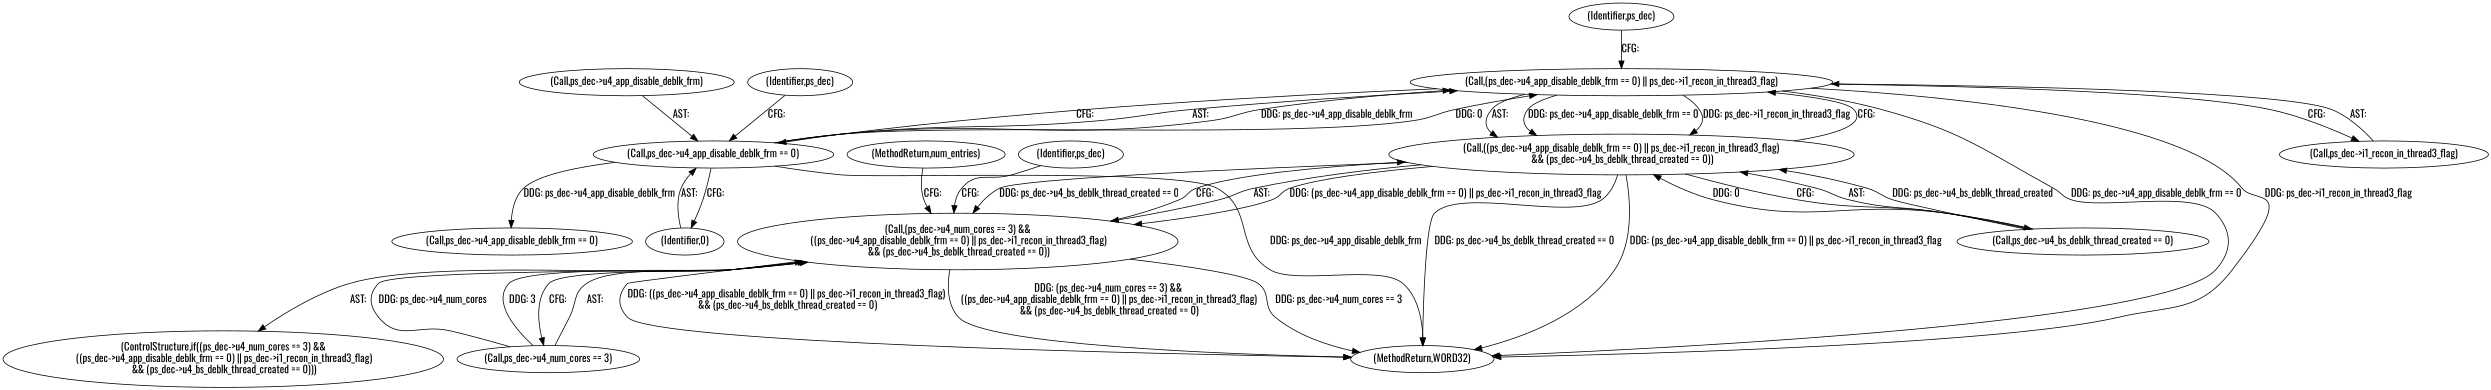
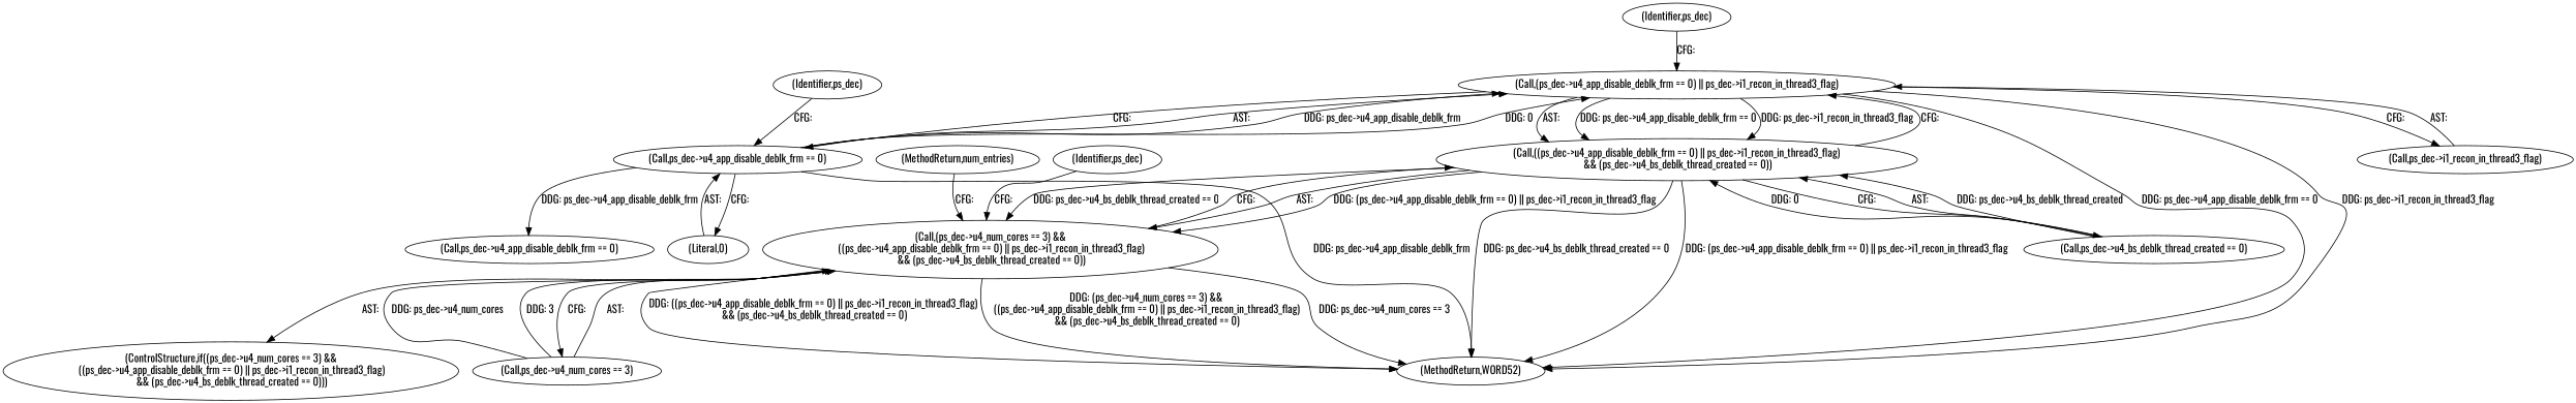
  digraph {
    fontname=Oswald
    node [fontname=Oswald]
    edge [fontname=Oswald]
    n1 [label="(Call,(ps_dec->u4_app_disable_deblk_frm == 0) || ps_dec->i1_recon_in_thread3_flag)"]
    n2 [label="(Call,ps_dec->u4_app_disable_deblk_frm == 0)"]
    n3 [label="(Call,((ps_dec->u4_app_disable_deblk_frm == 0) || ps_dec->i1_recon_in_thread3_flag)\n && (ps_dec->u4_bs_deblk_thread_created == 0))"]
    n4 [label="(Call,ps_dec->i1_recon_in_thread3_flag)"]
-   n5 [label="(MethodReturn,WORD32)"]
+   n5 [label="(MethodReturn,WORD52)"]
    n6 [label="(Call,ps_dec->u4_app_disable_deblk_frm == 0)"]
-   n7 [label="(Identifier,0)"]
+   n7 [label="(Literal,0)"]
    n8 [label="(Call,(ps_dec->u4_num_cores == 3) &&\n ((ps_dec->u4_app_disable_deblk_frm == 0) || ps_dec->i1_recon_in_thread3_flag)\n && (ps_dec->u4_bs_deblk_thread_created == 0))"]
    n9 [label="(Call,ps_dec->u4_bs_deblk_thread_created == 0)"]
    n10 [label="(ControlStructure,if((ps_dec->u4_num_cores == 3) &&\n ((ps_dec->u4_app_disable_deblk_frm == 0) || ps_dec->i1_recon_in_thread3_flag)\n && (ps_dec->u4_bs_deblk_thread_created == 0)))"]
    n11 [label="(Call,ps_dec->u4_num_cores == 3)"]
-   n12 [label="(Call,ps_dec->u4_app_disable_deblk_frm)"]
    n13 [label="(Identifier,ps_dec)"]
    n14 [label="(MethodReturn,num_entries)"]
    n15 [label="(Identifier,ps_dec)"]
    n16 [label="(Identifier,ps_dec)"]
    n1 -> n2 [label="CFG: "]
    n1 -> n3 [label="AST: "]
    n1 -> n3 [label="DDG: ps_dec->u4_app_disable_deblk_frm == 0"]
    n1 -> n3 [label="DDG: ps_dec->i1_recon_in_thread3_flag"]
    n1 -> n4 [label="CFG: "]
    n1 -> n5 [label="DDG: ps_dec->u4_app_disable_deblk_frm == 0"]
    n1 -> n5 [label="DDG: ps_dec->i1_recon_in_thread3_flag"]
    n2 -> n1 [label="AST: "]
    n2 -> n1 [label="DDG: ps_dec->u4_app_disable_deblk_frm"]
    n2 -> n1 [label="DDG: 0"]
    n2 -> n5 [label="DDG: ps_dec->u4_app_disable_deblk_frm"]
    n2 -> n6 [label="DDG: ps_dec->u4_app_disable_deblk_frm"]
    n2 -> n7 [label="CFG: "]
    n3 -> n1 [label="CFG: "]
    n3 -> n5 [label="DDG: ps_dec->u4_bs_deblk_thread_created == 0"]
    n3 -> n5 [label="DDG: (ps_dec->u4_app_disable_deblk_frm == 0) || ps_dec->i1_recon_in_thread3_flag"]
    n3 -> n8 [label="AST: "]
    n3 -> n8 [label="DDG: (ps_dec->u4_app_disable_deblk_frm == 0) || ps_dec->i1_recon_in_thread3_flag"]
    n3 -> n8 [label="DDG: ps_dec->u4_bs_deblk_thread_created == 0"]
    n3 -> n9 [label="CFG: "]
    n4 -> n1 [label="AST: "]
    n7 -> n2 [label="AST: "]
    n8 -> n3 [label="CFG: "]
    n8 -> n5 [label="DDG: (ps_dec->u4_num_cores == 3) &&\n ((ps_dec->u4_app_disable_deblk_frm == 0) || ps_dec->i1_recon_in_thread3_flag)\n && (ps_dec->u4_bs_deblk_thread_created == 0)"]
    n8 -> n5 [label="DDG: ps_dec->u4_num_cores == 3"]
    n8 -> n5 [label="DDG: ((ps_dec->u4_app_disable_deblk_frm == 0) || ps_dec->i1_recon_in_thread3_flag)\n && (ps_dec->u4_bs_deblk_thread_created == 0)"]
    n8 -> n10 [label="AST: "]
    n8 -> n11 [label="CFG: "]
    n9 -> n3 [label="AST: "]
    n9 -> n3 [label="DDG: ps_dec->u4_bs_deblk_thread_created"]
    n9 -> n3 [label="DDG: 0"]
    n11 -> n8 [label="AST: "]
    n11 -> n8 [label="DDG: ps_dec->u4_num_cores"]
    n11 -> n8 [label="DDG: 3"]
-   n12 -> n2 [label="AST: "]
    n13 -> n2 [label="CFG: "]
    n14 -> n8 [label="CFG: "]
    n15 -> n8 [label="CFG: "]
    n16 -> n1 [label="CFG: "]
  }
